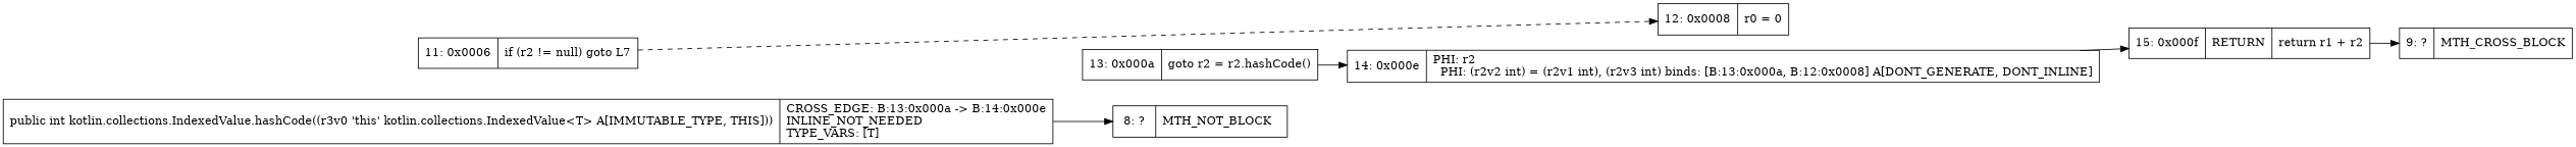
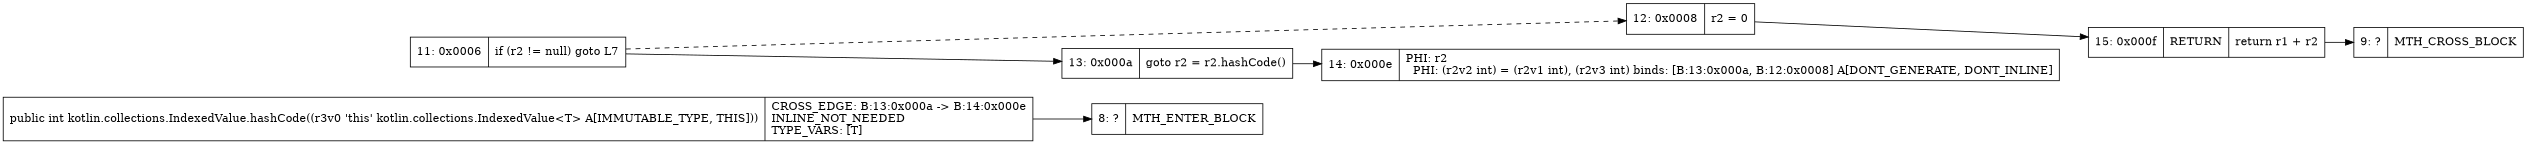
  digraph {
    rankdir=LR
    node [shape=record]
-   n1 [label="{8\:\ ?|MTH_NOT_BLOCK\l}"]
+   n1 [label="{8\:\ ?|MTH_ENTER_BLOCK\l}"]
    n2 [label="{11\:\ 0x0006|if (r2 != null) goto L7\l}"]
-   n3 [label="{12\:\ 0x0008|r0 = 0\l}"]
+   n3 [label="{12\:\ 0x0008|r2 = 0\l}"]
    n4 [label="{13\:\ 0x000a|goto r2 = r2.hashCode()\l}"]
    n5 [label="{14\:\ 0x000e|PHI: r2 \l  PHI: (r2v2 int) = (r2v1 int), (r2v3 int) binds: [B:13:0x000a, B:12:0x0008] A[DONT_GENERATE, DONT_INLINE]\l}"]
    n6 [label="{15\:\ 0x000f|RETURN\l|return r1 + r2\l}"]
    n7 [label="{9\:\ ?|MTH_CROSS_BLOCK\l}"]
    n8 [label="{public int kotlin.collections.IndexedValue.hashCode((r3v0 'this' kotlin.collections.IndexedValue\<T\> A[IMMUTABLE_TYPE, THIS]))  | CROSS_EDGE: B:13:0x000a \-\> B:14:0x000e\lINLINE_NOT_NEEDED\lTYPE_VARS: [T]\l}"]
    n2 -> n3 [style=dashed]
+   n2 -> n4
    n4 -> n5
-   n5 -> n6
+   n3 -> n6
    n6 -> n7
    n8 -> n1
  }
